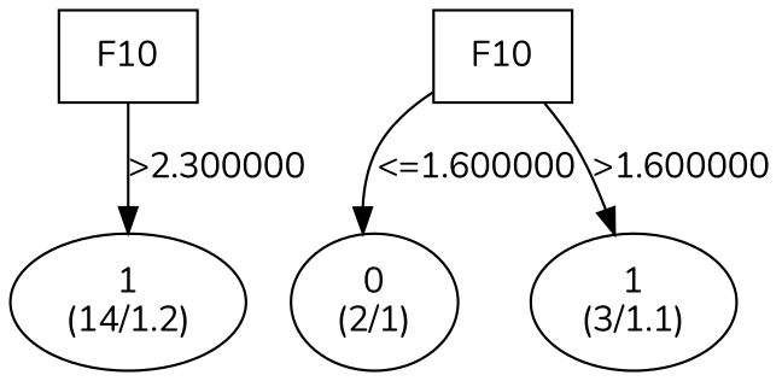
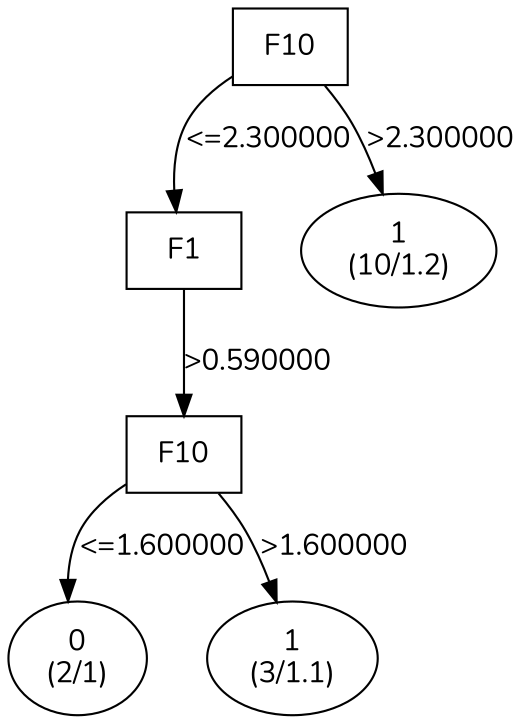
  digraph {
    fontname=Nunito
    node [fontname=Nunito shape=box]
    edge [fontname=Nunito]
    n1 [label="F10\n"]
-   n3 [label="1\n(14/1.2)" shape=ellipse]
+   n2 [label="F1\n"]
+   n3 [label="1\n(10/1.2)" shape=ellipse]
    n4 [label="F10\n"]
    n5 [label="0\n(2/1)" shape=ellipse]
    n6 [label="1\n(3/1.1)" shape=ellipse]
+   n1 -> n2 [label="<=2.300000"]
    n1 -> n3 [label=">2.300000"]
+   n2 -> n4 [label=">0.590000"]
    n4 -> n5 [label="<=1.600000"]
    n4 -> n6 [label=">1.600000"]
  }
